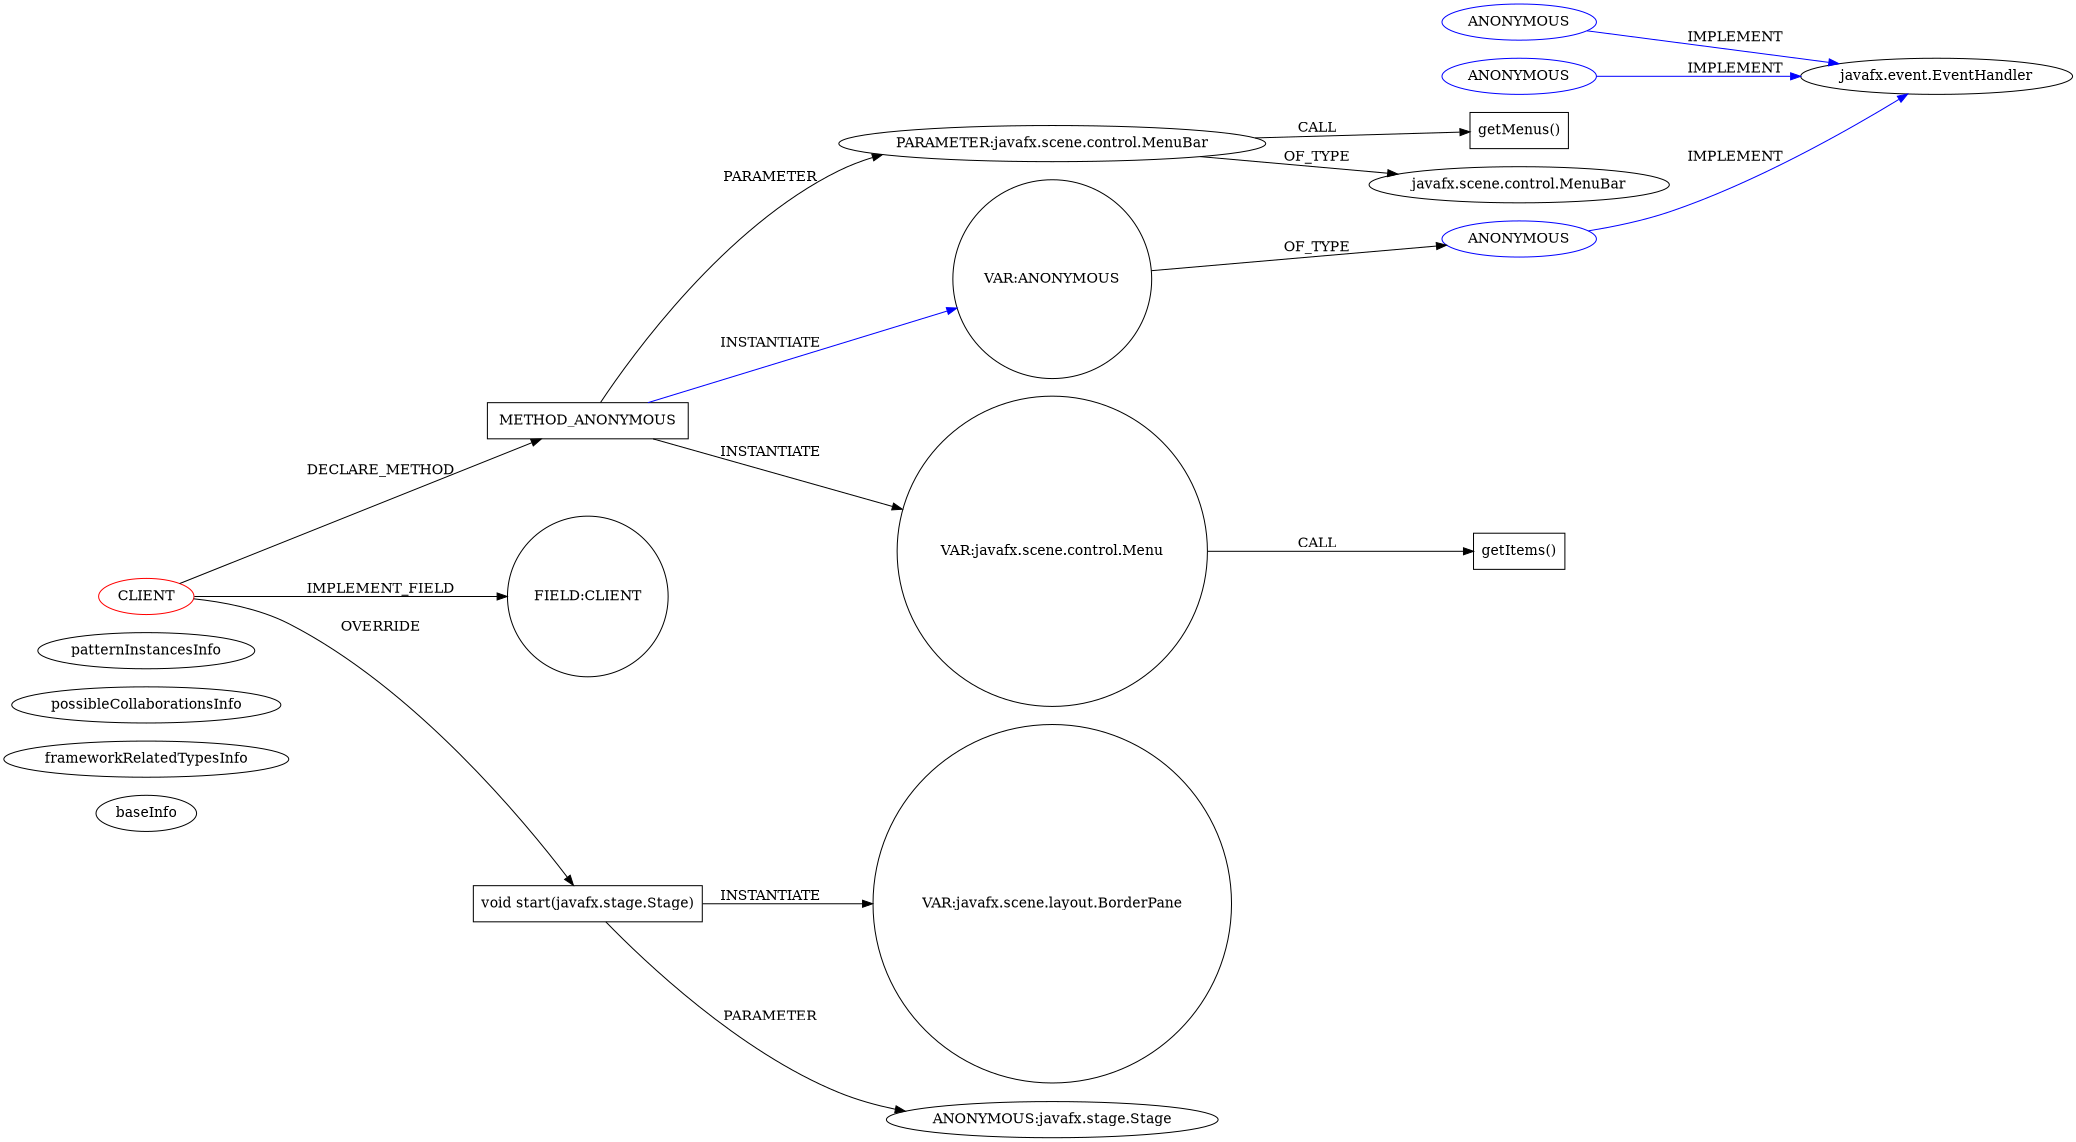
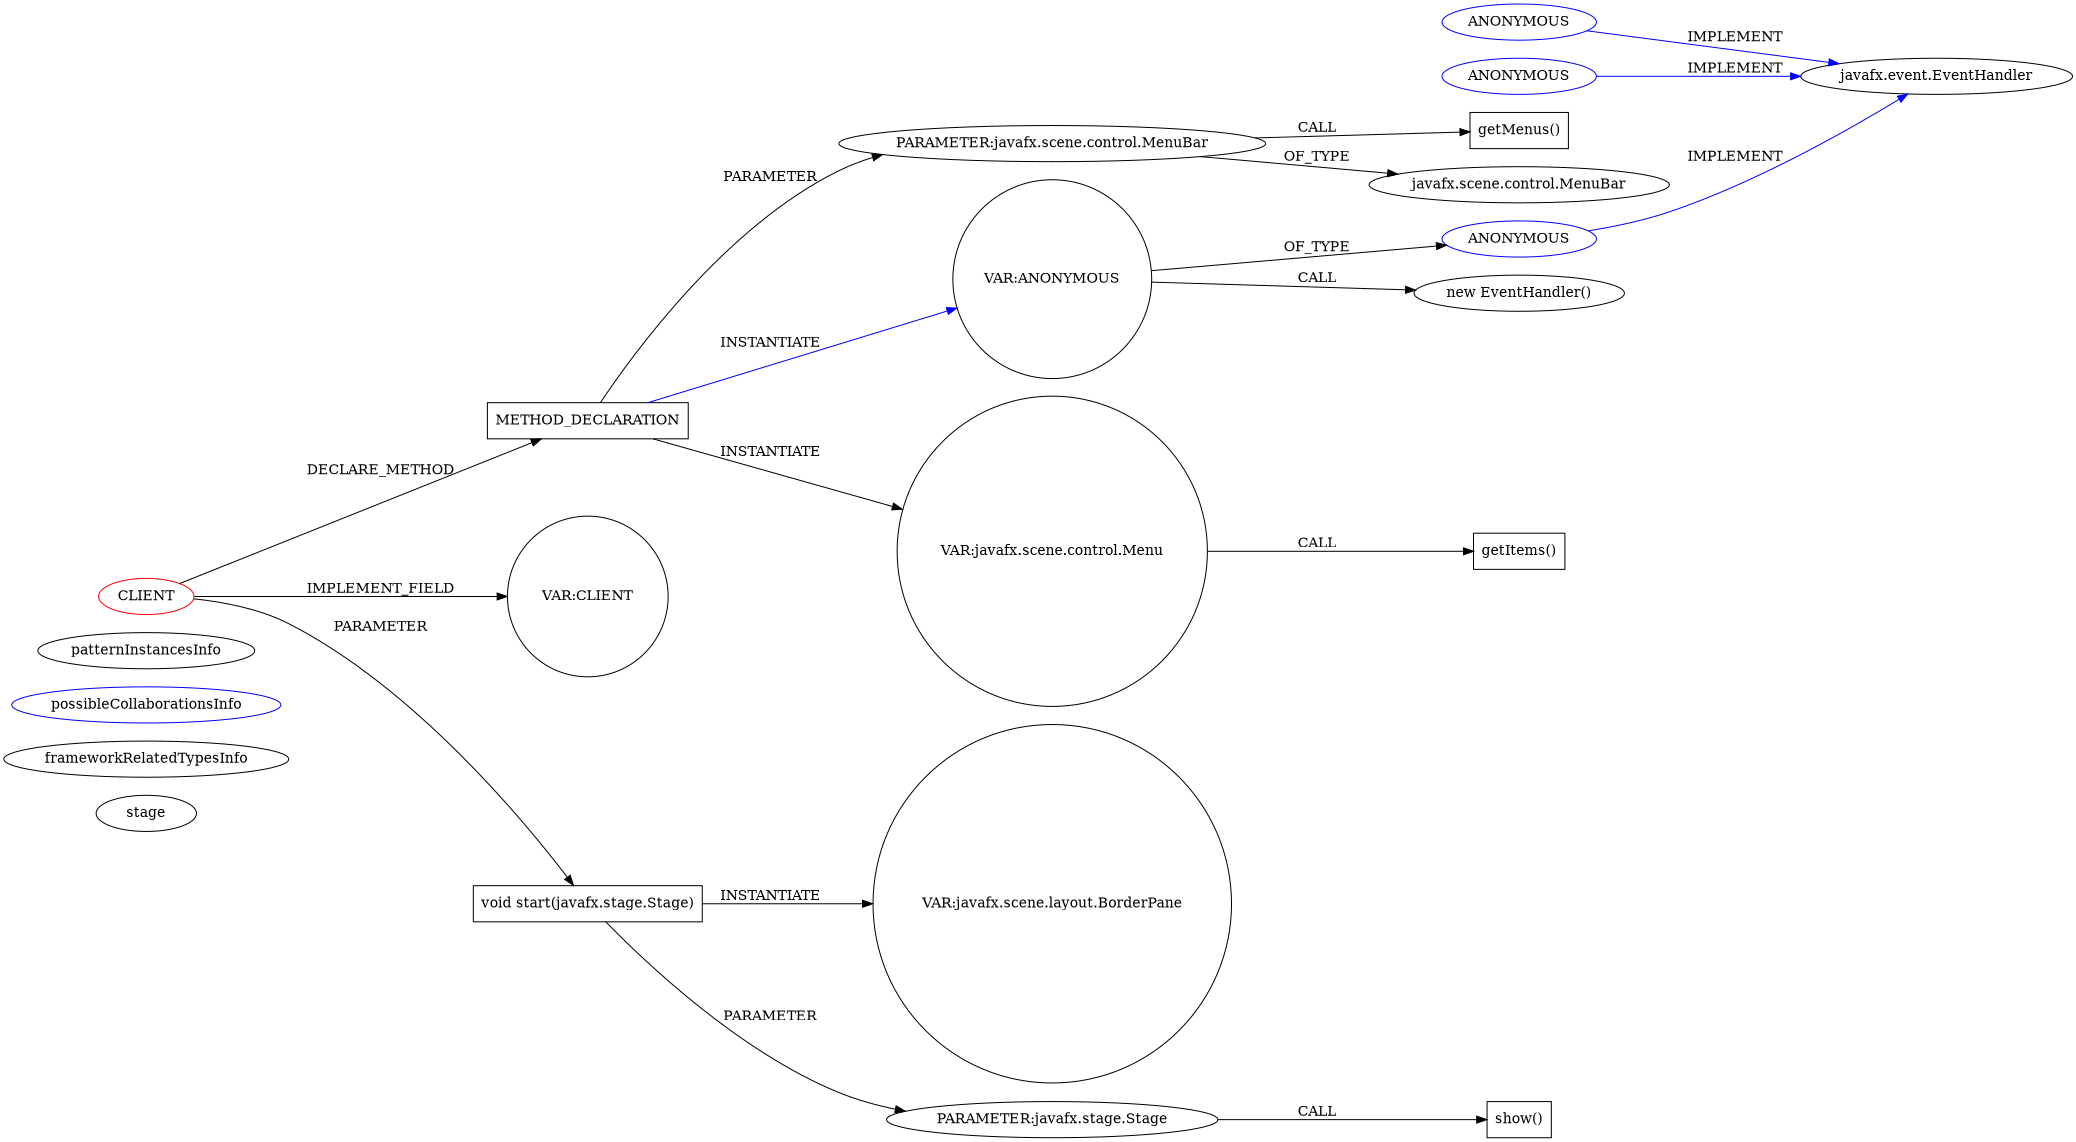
  digraph {
    rankdir=LR
    node [isFrameworkType=false]
-   baseInfo [category=pattern graphId=4194 isAnonymous=false possibleRelation=false isFrameworkType=""]
+   baseInfo [category=pattern graphId=4194 isAnonymous=false possibleRelation=false label=stage isFrameworkType=""]
    frameworkRelatedTypesInfo [isFrameworkType=""]
-   possibleCollaborationsInfo [isFrameworkType=""]
+   possibleCollaborationsInfo [color=blue isFrameworkType=""]
    patternInstancesInfo [0="kenyjm-LifeGame~/kenyjm-LifeGame/LifeGame-master/LifeGame/src/lifegame/application/LifeGame.java~LifeGame~3436" 1="indysvision-EatWorldEditor~/indysvision-EatWorldEditor/EatWorldEditor-master/src/com/indyvision/eatworld/editor/Main.java~Main~3178" isFrameworkType=""]
    n5 [label="PARAMETER:javafx.scene.control.MenuBar" vertexType=PARAMETER_DECLARATION]
    n6 [label="getMenus()" shape=box vertexType=INSIDE_CALL]
    n7 [label="javafx.scene.control.MenuBar" vertexType=FRAMEWORK_CLASS_TYPE]
-   n8 [label=METHOD_ANONYMOUS shape=box vertexType=CLIENT_METHOD_DECLARATION]
+   n8 [label=METHOD_DECLARATION shape=box vertexType=CLIENT_METHOD_DECLARATION]
    n9 [label="VAR:ANONYMOUS" shape=circle vertexType=VARIABLE_EXPRESION]
    n10 [label="VAR:javafx.scene.control.Menu" shape=circle vertexType=VARIABLE_EXPRESION]
    n11 [color=blue label=ANONYMOUS vertexType=REFERENCE_ANONYMOUS_DECLARATION]
+   n12 [label="new EventHandler()" vertexType=CONSTRUCTOR_CALL]
    n13 [label="getItems()" shape=box vertexType=INSIDE_CALL]
    n14 [color=red label=CLIENT vertexType=ROOT_CLIENT_CLASS_DECLARATION]
-   n15 [label="FIELD:CLIENT" shape=circle vertexType=FIELD_DECLARATION]
+   n15 [label="VAR:CLIENT" shape=circle vertexType=FIELD_DECLARATION]
    n16 [label="void start(javafx.stage.Stage)" shape=box vertexType=OVERRIDING_METHOD_DECLARATION]
    n17 [label="VAR:javafx.scene.layout.BorderPane" shape=circle vertexType=VARIABLE_EXPRESION]
-   n18 [label="ANONYMOUS:javafx.stage.Stage" vertexType=PARAMETER_DECLARATION]
+   n18 [label="PARAMETER:javafx.stage.Stage" vertexType=PARAMETER_DECLARATION]
    n19 [label="javafx.event.EventHandler" vertexType=FRAMEWORK_INTERFACE_TYPE]
+   n20 [label="show()" shape=box vertexType=INSIDE_CALL]
    n21 [color=blue label=ANONYMOUS vertexType=REFERENCE_ANONYMOUS_DECLARATION]
    n22 [color=blue label=ANONYMOUS vertexType=REFERENCE_ANONYMOUS_DECLARATION]
    n5 -> n6 [label=CALL]
    n5 -> n7 [label=OF_TYPE]
    n8 -> n5 [label=PARAMETER]
    n8 -> n9 [color=blue label=INSTANTIATE]
    n8 -> n10 [label=INSTANTIATE]
    n9 -> n11 [label=OF_TYPE]
+   n9 -> n12 [label=CALL]
    n10 -> n13 [label=CALL]
    n11 -> n19 [color=blue label=IMPLEMENT]
    n14 -> n8 [label=DECLARE_METHOD]
    n14 -> n15 [label=IMPLEMENT_FIELD]
-   n14 -> n16 [label=OVERRIDE]
+   n14 -> n16 [label=PARAMETER]
    n16 -> n17 [label=INSTANTIATE]
    n16 -> n18 [label=PARAMETER]
+   n18 -> n20 [label=CALL]
    n21 -> n19 [color=blue label=IMPLEMENT]
    n22 -> n19 [color=blue label=IMPLEMENT]
  }
